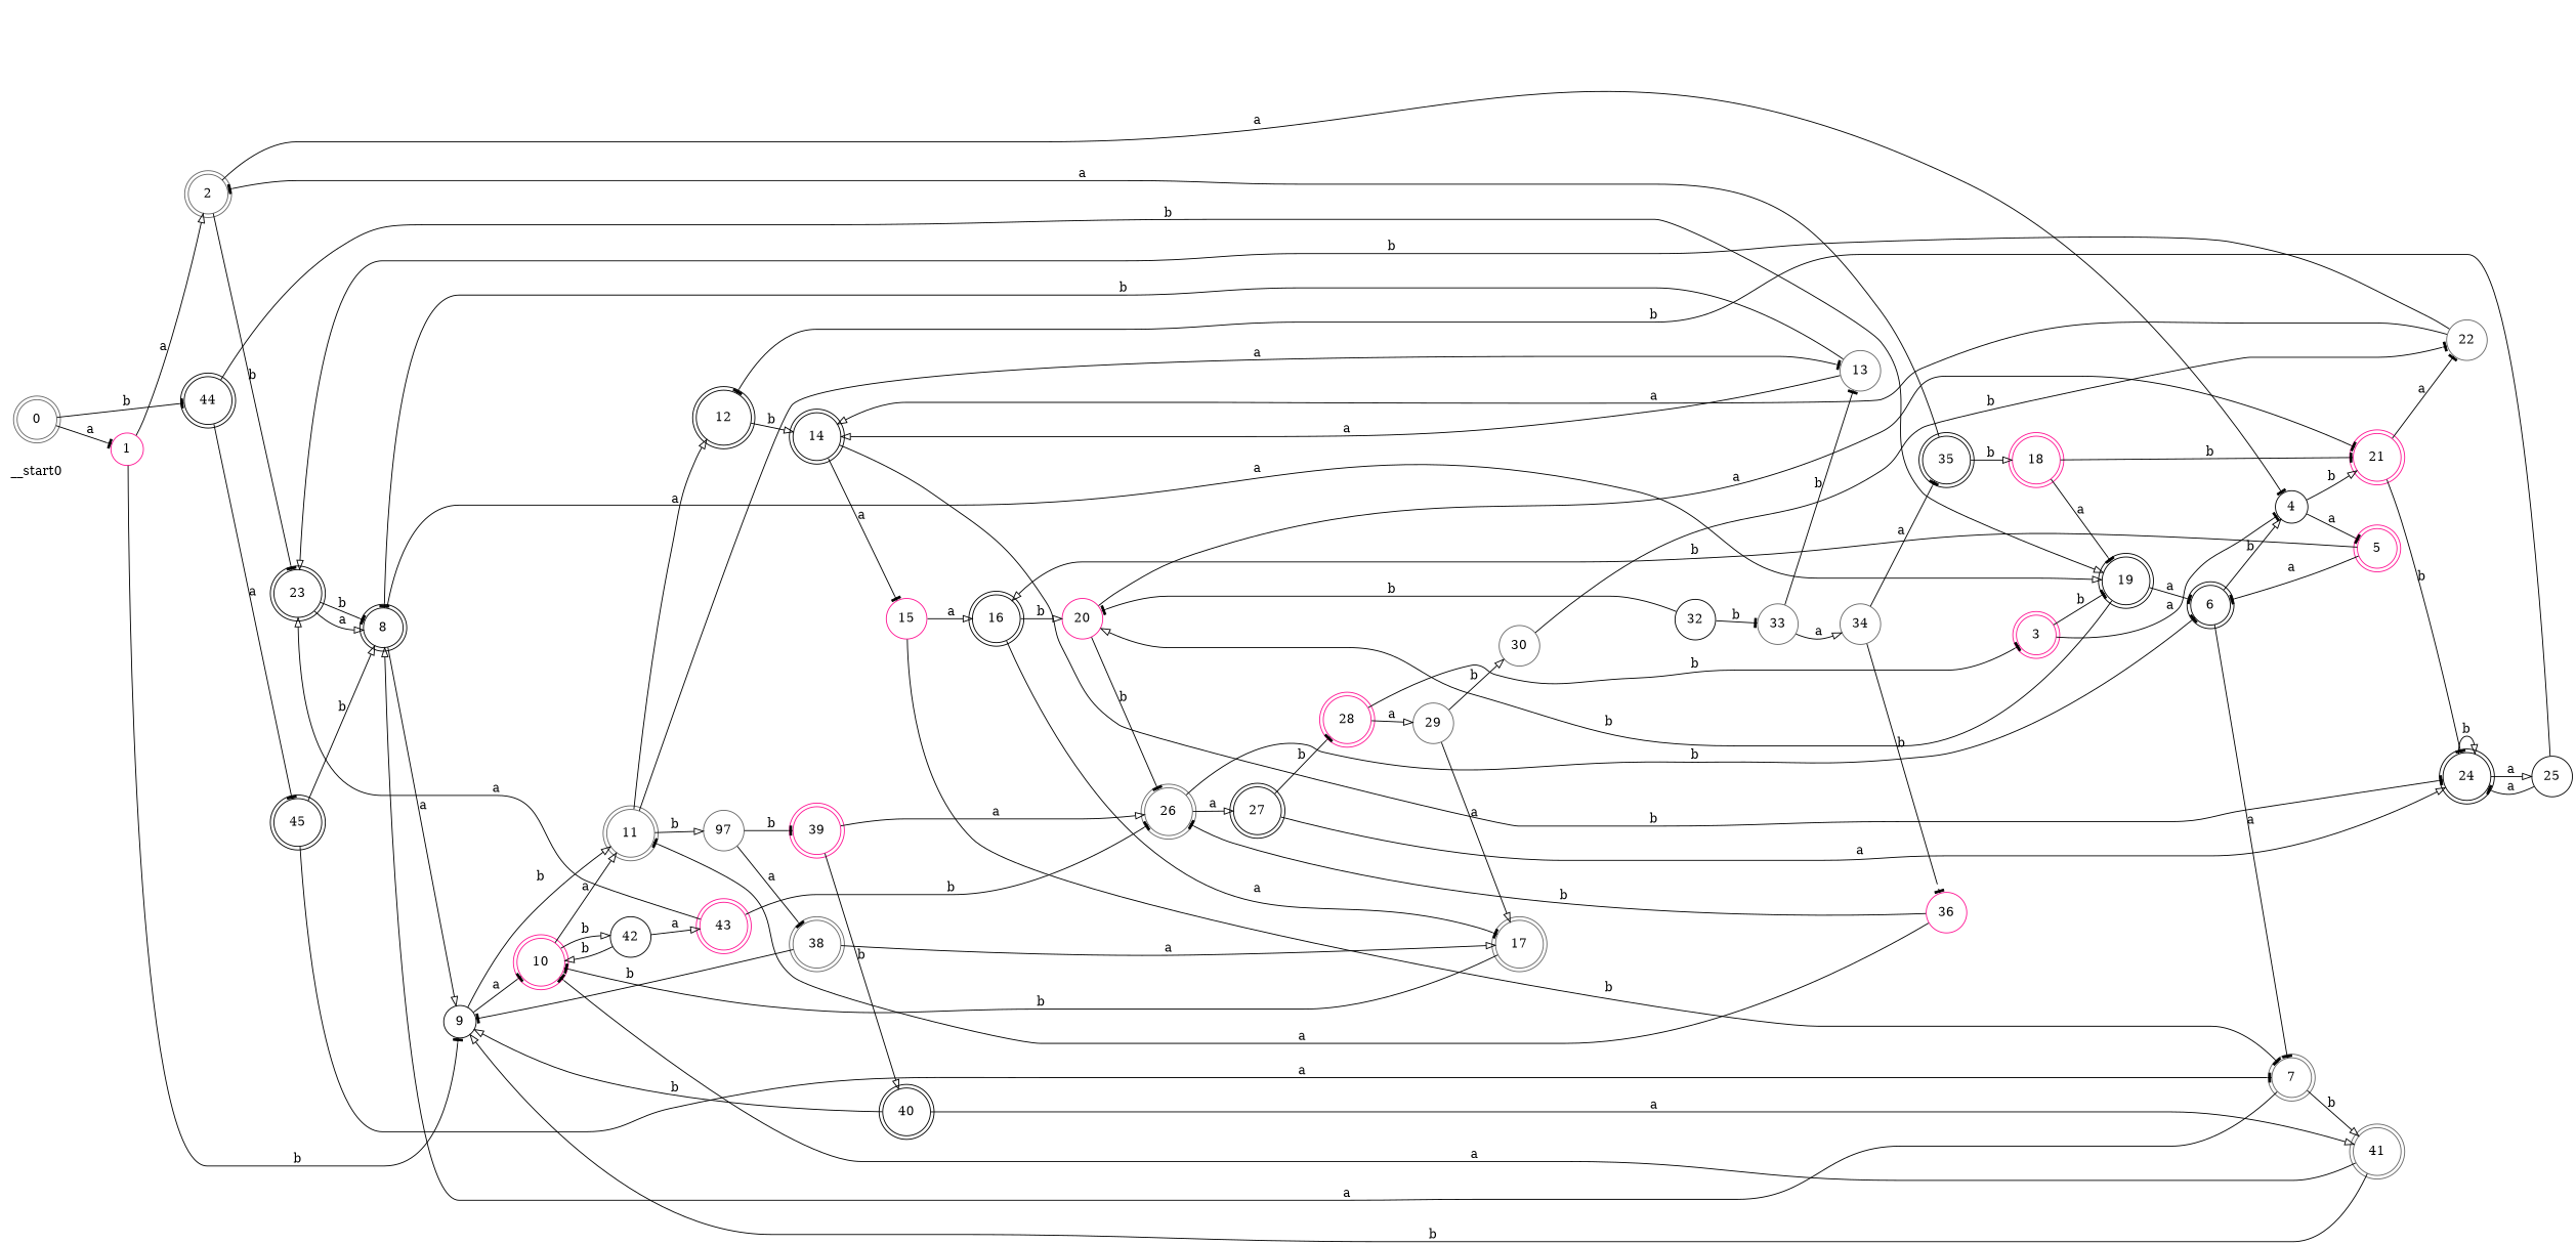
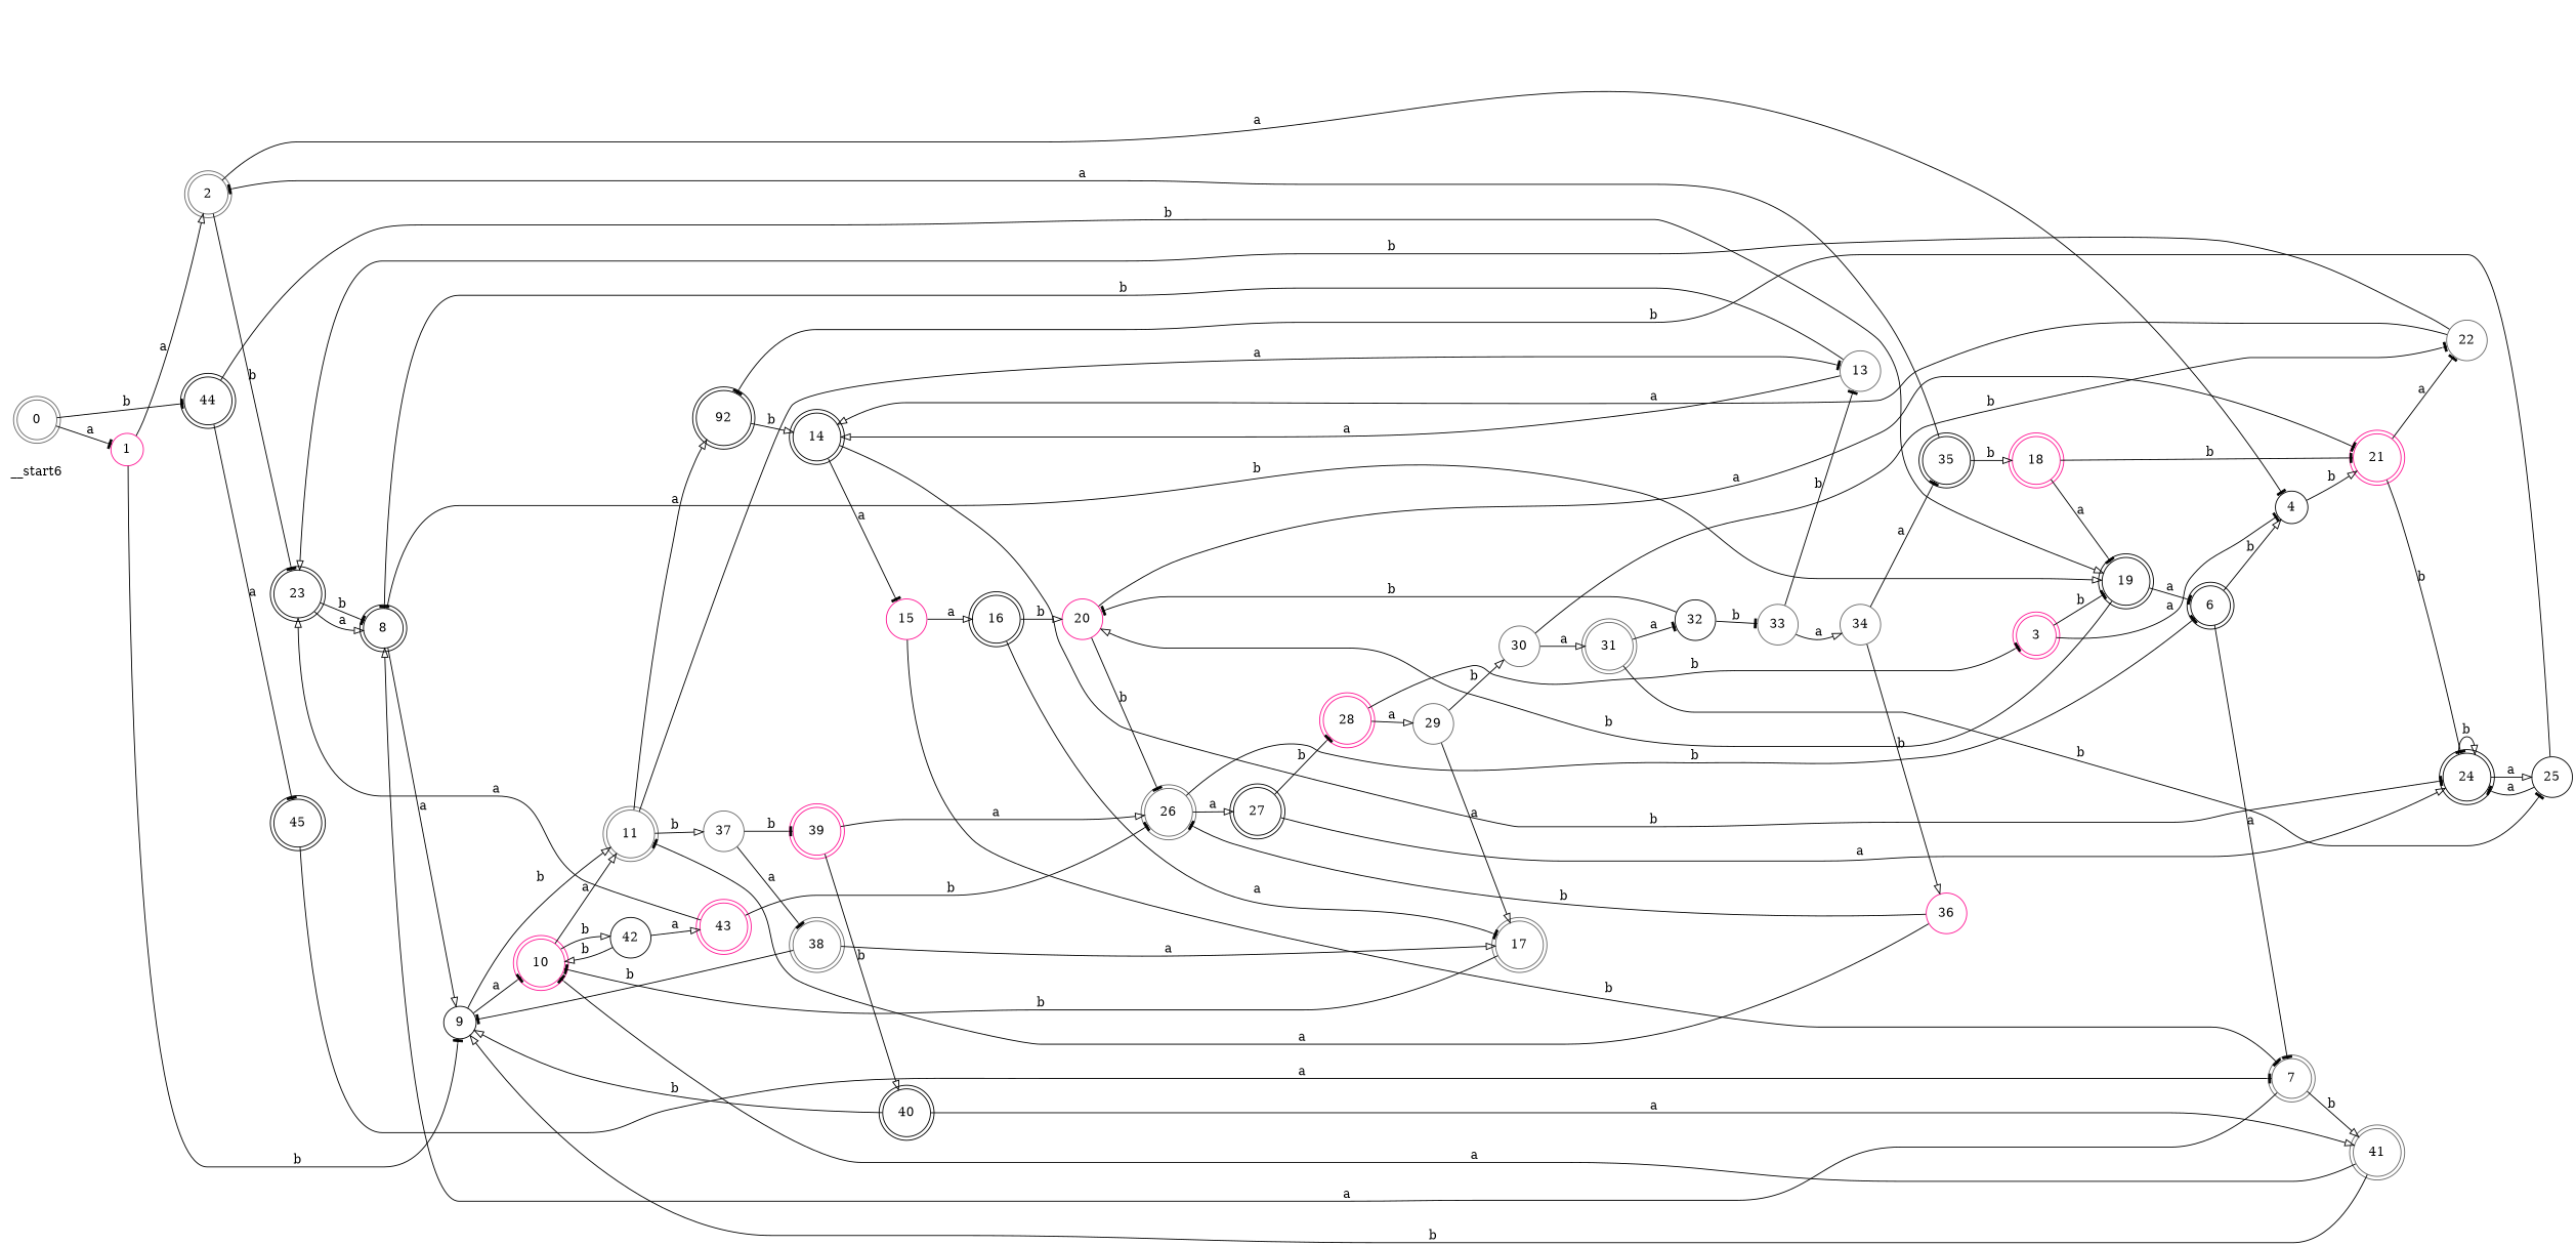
  digraph {
    rankdir=LR
    node [color=black shape=doublecircle fillcolor=white style="rounded,filled"]
    edge [arrowhead=tee]
-   __start0 [shape=none fillcolor="" style=""]
+   __start0 [shape=none label=__start6 fillcolor="" style=""]
    n2 [color=gray40 label=0]
    n3 [color=deeppink label=1 shape=circle style=filled]
    n4 [label=44]
    n5 [color=gray40 label=2]
    n6 [label=9 shape=circle style=filled]
    n7 [label=19]
    n8 [label=45]
    n9 [label=23]
    n10 [label=4 shape=circle style=filled]
    n11 [color=deeppink label=10]
    n12 [color=gray40 label=11]
    n13 [color=deeppink label=3]
    n14 [label=8]
-   n15 [color=deeppink label=5]
    n16 [color=deeppink label=21]
    n17 [label=6]
    n18 [color=deeppink label=20 shape=circle style=filled]
    n19 [label=16]
    n20 [label=24]
    n21 [color=gray40 label=22 shape=circle style=filled]
    n22 [color=gray40 label=7]
    n23 [color=gray40 label=17]
    n24 [color=gray40 label=41]
    n25 [label=42 shape=circle style=filled]
-   n26 [label=12]
-   n27 [color=gray40 label=97 shape=circle style=filled]
+   n26 [label=92]
+   n27 [color=gray40 label=37 shape=circle style=filled]
    n28 [color=gray40 label=13 shape=circle style=filled]
    n29 [color=deeppink label=43]
    n30 [label=14]
    n31 [color=gray40 label=38]
    n32 [color=deeppink label=39]
    n33 [color=deeppink label=15 shape=circle style=filled]
    n34 [label=25 shape=circle style=filled]
    n35 [color=gray40 label=26]
    n36 [color=deeppink label=18]
    n37 [label=27]
    n38 [color=deeppink label=28]
    n39 [color=gray40 label=29 shape=circle style=filled]
    n40 [color=gray40 label=30 shape=circle style=filled]
+   n41 [color=gray40 label=31]
    n42 [label=32 shape=circle style=filled]
    n43 [color=gray40 label=33 shape=circle style=filled]
    n44 [color=gray40 label=34 shape=circle style=filled]
    n45 [label=35]
    n46 [color=deeppink label=36 shape=circle style=filled]
    n47 [label=40]
    n2 -> n3 [label=a]
    n2 -> n4 [label=b]
    n3 -> n5 [arrowhead=onormal label=a]
    n3 -> n6 [label=b]
    n4 -> n7 [arrowhead=onormal label=b]
    n4 -> n8 [label=a]
    n5 -> n9 [label=b]
    n5 -> n10 [label=a]
    n6 -> n11 [label=a]
    n6 -> n12 [arrowhead=onormal label=b]
    n7 -> n17 [label=a]
    n7 -> n18 [arrowhead=onormal label=b]
-   n8 -> n14 [arrowhead=onormal label=b]
    n8 -> n22 [label=a]
    n9 -> n14 [arrowhead=onormal label=a]
    n9 -> n14 [label=b]
-   n10 -> n15 [label=a]
    n10 -> n16 [arrowhead=onormal label=b]
    n11 -> n12 [arrowhead=onormal label=a]
    n11 -> n25 [arrowhead=onormal label=b]
    n12 -> n26 [arrowhead=onormal label=a]
    n12 -> n27 [arrowhead=onormal label=b]
    n12 -> n28 [label=a]
    n13 -> n7 [label=b]
    n13 -> n10 [label=a]
    n14 -> n6 [arrowhead=onormal label=a]
-   n14 -> n7 [arrowhead=onormal label=a]
-   n15 -> n17 [label=a]
-   n15 -> n19 [arrowhead=onormal label=b]
+   n14 -> n7 [arrowhead=onormal label=b]
    n16 -> n20 [label=b]
    n16 -> n21 [label=a]
    n17 -> n10 [arrowhead=onormal label=b]
    n17 -> n22 [label=a]
    n18 -> n16 [label=a]
    n18 -> n35 [label=b]
    n19 -> n18 [arrowhead=onormal label=b]
    n19 -> n23 [label=a]
    n20 -> n20 [arrowhead=onormal label=b]
    n20 -> n34 [arrowhead=onormal label=a]
    n21 -> n9 [arrowhead=onormal label=b]
    n21 -> n30 [arrowhead=onormal label=a]
    n22 -> n14 [arrowhead=onormal label=a]
    n22 -> n24 [arrowhead=onormal label=b]
    n23 -> n11 [label=b]
    n24 -> n6 [arrowhead=onormal label=b]
    n24 -> n11 [label=a]
    n25 -> n11 [arrowhead=onormal label=b]
    n25 -> n29 [arrowhead=onormal label=a]
    n26 -> n30 [arrowhead=onormal label=b]
    n27 -> n31 [label=a]
    n27 -> n32 [label=b]
    n28 -> n14 [label=b]
    n28 -> n30 [arrowhead=onormal label=a]
    n29 -> n9 [arrowhead=onormal label=a]
    n29 -> n35 [label=b]
    n30 -> n20 [label=b]
    n30 -> n33 [label=a]
    n31 -> n6 [label=b]
    n31 -> n23 [arrowhead=onormal label=a]
    n32 -> n35 [arrowhead=onormal label=a]
    n32 -> n47 [arrowhead=onormal label=b]
    n33 -> n19 [arrowhead=onormal label=a]
    n33 -> n22 [label=b]
    n34 -> n20 [label=a]
    n34 -> n26 [label=b]
    n35 -> n17 [label=b]
    n35 -> n37 [arrowhead=onormal label=a]
    n36 -> n7 [label=a]
    n36 -> n16 [label=b]
    n37 -> n20 [arrowhead=onormal label=a]
    n37 -> n38 [label=b]
    n38 -> n13 [label=b]
    n38 -> n39 [arrowhead=onormal label=a]
    n39 -> n23 [arrowhead=onormal label=a]
    n39 -> n40 [arrowhead=onormal label=b]
    n40 -> n21 [label=b]
+   n40 -> n41 [arrowhead=onormal label=a]
+   n41 -> n34 [label=b]
+   n41 -> n42 [label=a]
    n42 -> n18 [label=b]
    n42 -> n43 [label=b]
    n43 -> n28 [label=b]
    n43 -> n44 [arrowhead=onormal label=a]
    n44 -> n45 [label=a]
-   n44 -> n46 [label=b]
+   n44 -> n46 [arrowhead=onormal label=b]
    n45 -> n5 [label=a]
    n45 -> n36 [arrowhead=onormal label=b]
    n46 -> n12 [label=a]
    n46 -> n35 [label=b]
    n47 -> n6 [arrowhead=onormal label=b]
    n47 -> n24 [arrowhead=onormal label=a]
  }
